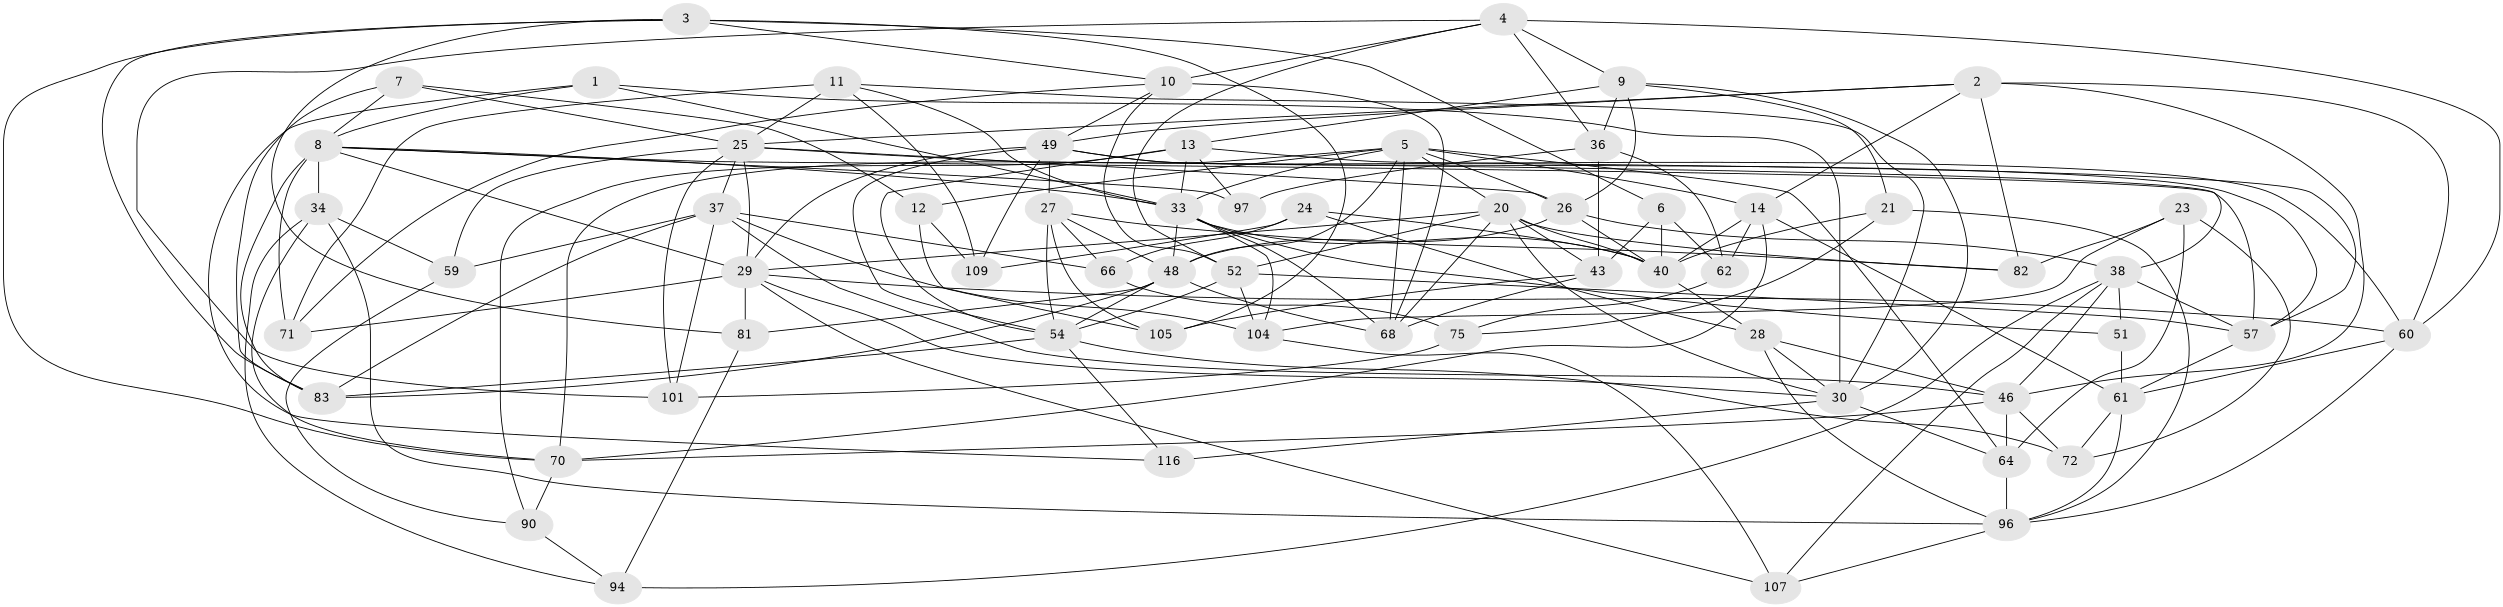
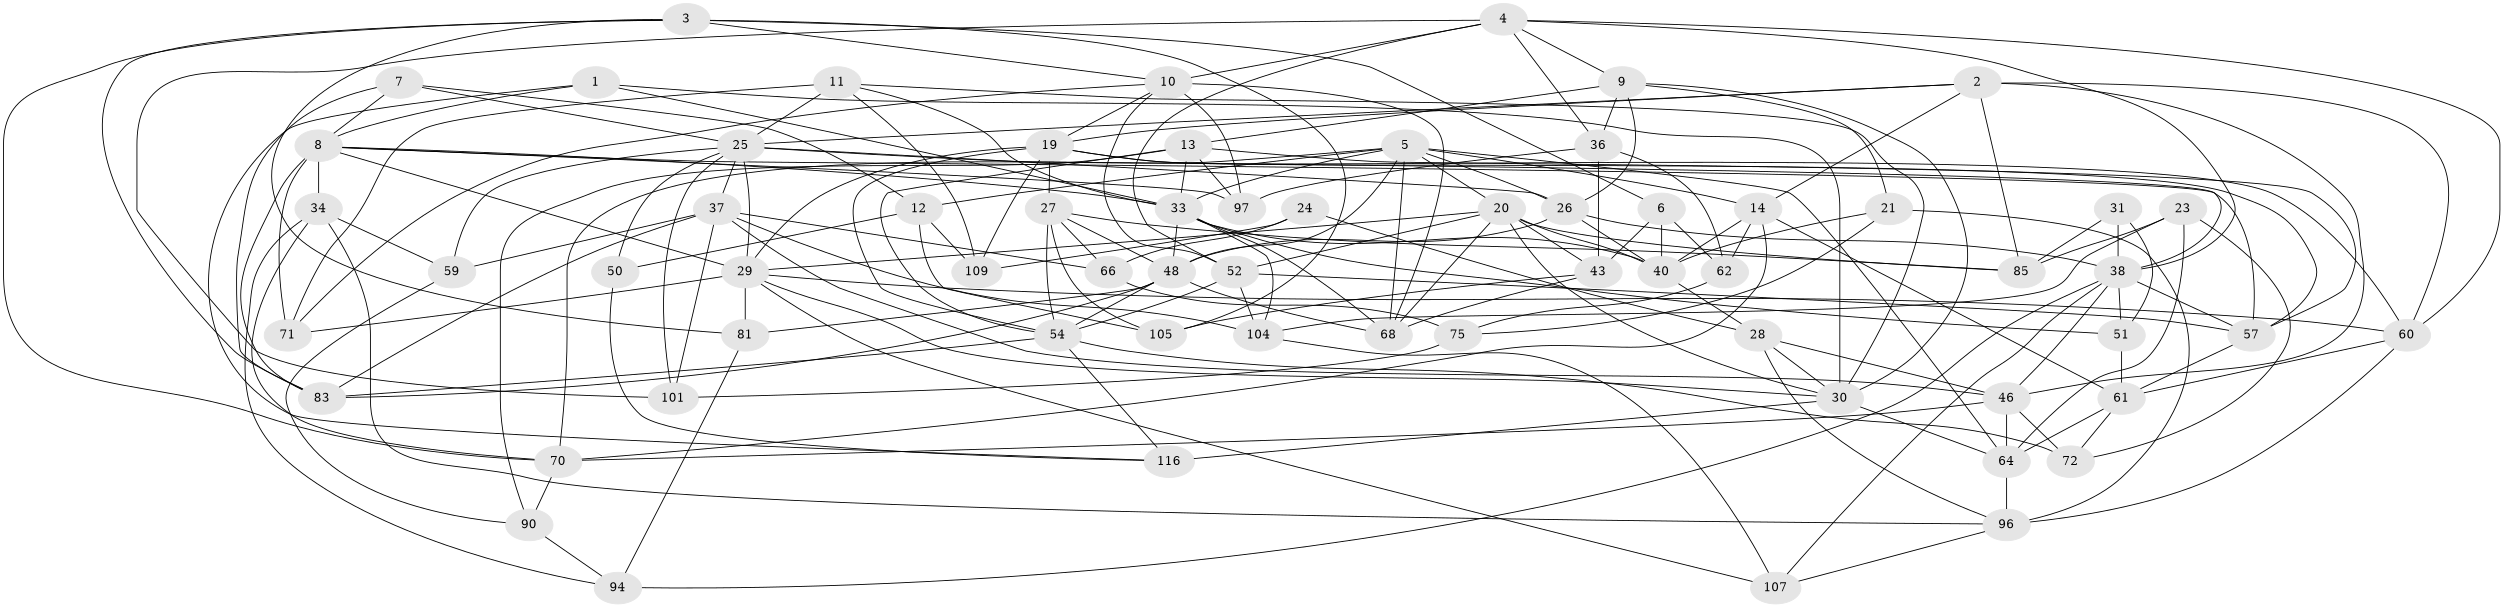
  graph {
    node [color=gray90 style=filled]
    8 [super="+121+41"]
    33 [super="+65+63"]
    83 [super="+115"]
    29 [super="+125+91"]
    34 [super="+79"]
    57 [super="+100"]
    71
    97
    1
    30 [super="+113+103"]
    116
    64 [super="+76"]
    48 [super="+53+55"]
    68 [super="+86"]
    40 [super="+88+74"]
    104 [super="+124"]
    51
    2 [super="+99"]
    14 [super="+17"]
-   19 [super="+122+22" label=49]
+   19 [super="+122+22"]
    25 [super="+32"]
    46 [super="+87+120"]
    60 [super="+108"]
-   85 [super="+118" label=82]
+   85 [super="+118"]
    70 [super="+84"]
    62
    61 [super="+111"]
    109
    54 [super="+106+77"]
    27 [super="+117"]
    38 [super="+112+56"]
    101
    26 [super="+67"]
+   50
    37 [super="+69+42"]
    59
    72
    96 [super="+114"]
    3 [super="+110+44"]
    6
    10 [super="+95+92"]
    81
    105
    43 [super="+128"]
    52 [super="+123"]
    90
    94
    4 [super="+18"]
    9 [super="+93"]
    36 [super="+102"]
    13 [super="+58"]
    21
    107
    5 [super="+80+78+15"]
    12 [super="+39"]
    20 [super="+49+35"]
    28
    75
    7
    11 [super="+16"]
    66
    23
    24
+   31
    8 -- 33
    8 -- 83
    8 -- 29
    8 -- 34 [weight=2]
    8 -- 57
    8 -- 71
    8 -- 97
    33 -- 48
    33 -- 68
    33 -- 40
    33 -- 104
    33 -- 51
    29 -- 71
    29 -- 30
    29 -- 60
    29 -- 81
    29 -- 107
    34 -- 70
    34 -- 59
    34 -- 96
    34 -- 94
    57 -- 61
    1 -- 8
    1 -- 33
    1 -- 30
    1 -- 116
    30 -- 116
    30 -- 64
    64 -- 96
    48 -- 83
    48 -- 68
    48 -- 54
    48 -- 81
    40 -- 28
    104 -- 107
    51 -- 61
    2 -- 14
    2 -- 19
    2 -- 25
    2 -- 46
    2 -- 60
    2 -- 85
    14 -- 40
    14 -- 70
    14 -- 62
    14 -- 61
    19 -- 29
    19 -- 57
    19 -- 60
    19 -- 109
    19 -- 54
    19 -- 27
    25 -- 29
    25 -- 38
    25 -- 101
    25 -- 26
+   25 -- 50 [weight=2]
    25 -- 37
    25 -- 59
    46 -- 64
    46 -- 70
    46 -- 72
    60 -- 61
    60 -- 96
    70 -- 90
    62 -- 75
-   61 -- 96
+   61 -- 64
    61 -- 72
    54 -- 83
    54 -- 116
    54 -- 72
    27 -- 48
    27 -- 85
    27 -- 54
    27 -- 105
    27 -- 66
    38 -- 57
    38 -- 51
    38 -- 46
    38 -- 94
    38 -- 107
    26 -- 48
    26 -- 40
    26 -- 38
+   50 -- 116
    37 -- 83
    37 -- 104 [weight=2]
    37 -- 46
    37 -- 101
    37 -- 59
    37 -- 66
    59 -- 90
    96 -- 107
    3 -- 83
    3 -- 70
    3 -- 6
    3 -- 10
    3 -- 81
    3 -- 105
    6 -- 40
    6 -- 62
    6 -- 43
    10 -- 71
+   10 -- 97
    10 -- 68
    10 -- 19
    10 -- 52
    81 -- 94
    43 -- 68
    43 -- 105
    52 -- 57
    52 -- 104
    52 -- 54
    90 -- 94
    4 -- 60
+   4 -- 38
    4 -- 101
    4 -- 10 [weight=2]
    4 -- 52
    4 -- 9
    4 -- 36
    9 -- 30
    9 -- 26
    9 -- 36
    9 -- 13
    9 -- 21
    36 -- 97
    36 -- 62
    36 -- 43 [weight=2]
    13 -- 33
    13 -- 57
    13 -- 97
    13 -- 54
    13 -- 90
    21 -- 40
    21 -- 96
    21 -- 75
    5 -- 33
    5 -- 64
    5 -- 48
    5 -- 68
    5 -- 14
    5 -- 70
    5 -- 26
    5 -- 12 [weight=2]
    5 -- 20
    12 -- 109
+   12 -- 50
    12 -- 105
    20 -- 29 [weight=2]
    20 -- 30
    20 -- 68
    20 -- 40
    20 -- 85 [weight=2]
    20 -- 43
    20 -- 52
    28 -- 30
    28 -- 46
    28 -- 96
    75 -- 101
    7 -- 8
    7 -- 83
    7 -- 25
    7 -- 12
    11 -- 33
    11 -- 71
    11 -- 30
    11 -- 25 [weight=2]
    11 -- 109
    66 -- 75
    23 -- 64
    23 -- 104
    23 -- 85
    23 -- 72
-   24 -- 40
    24 -- 109
    24 -- 28
    24 -- 66
+   31 -- 51
+   31 -- 85
+   31 -- 38
  }
